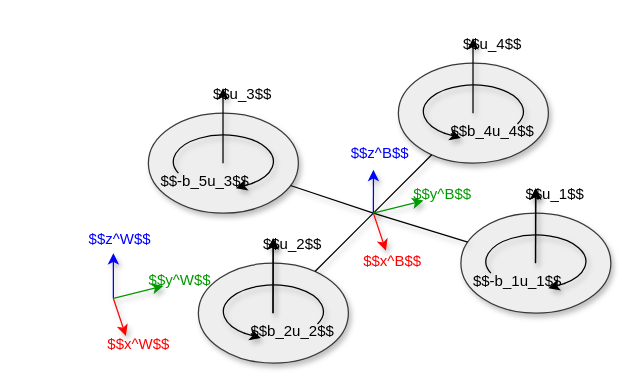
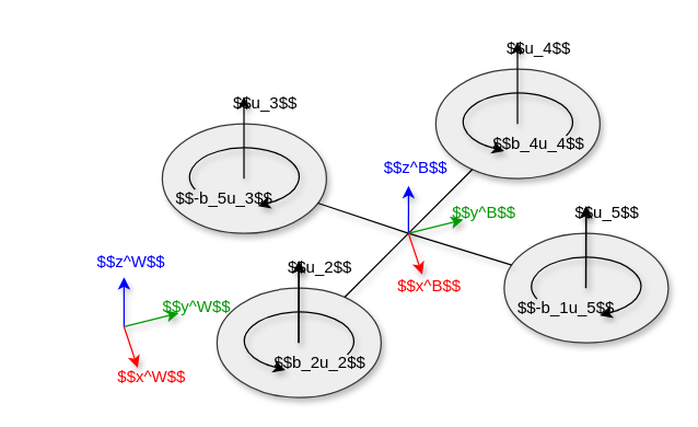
  <mxCell id="0" />
  <mxCell id="1" parent="0" />
  <mxCell id="2" value="&lt;blockquote style=&quot;margin: 0 0 0 40px; border: none; padding: 0px;&quot;&gt;$$y^B$$&lt;/blockquote&gt;" style="text;html=1;align=center;verticalAlign=middle;resizable=0;points=[];autosize=1;strokeColor=none;fillColor=none;fontColor=#009900;shadow=1;" parent="1" vertex="1"><mxGeometry x="278" y="140" width="110" height="30" as="geometry" /></mxCell>
  <mxCell id="3" value="" style="ellipse;whiteSpace=wrap;html=1;shadow=1;strokeColor=#36393d;fillColor=#eeeeee;" parent="1" vertex="1"><mxGeometry x="118" y="90" width="120" height="80" as="geometry" /></mxCell>
  <mxCell id="4" value="" style="ellipse;whiteSpace=wrap;html=1;shadow=1;strokeColor=#36393d;fillColor=#eeeeee;" parent="1" vertex="1"><mxGeometry x="318" y="50" width="120" height="80" as="geometry" /></mxCell>
  <mxCell id="5" value="" style="ellipse;whiteSpace=wrap;html=1;shadow=1;strokeColor=#36393d;fillColor=#eeeeee;" parent="1" vertex="1"><mxGeometry x="158" y="210" width="120" height="80" as="geometry" /></mxCell>
  <mxCell id="6" value="" style="ellipse;whiteSpace=wrap;html=1;shadow=1;strokeColor=#36393d;fillColor=#eeeeee;" parent="1" vertex="1"><mxGeometry x="368" y="170" width="120" height="80" as="geometry" /></mxCell>
  <mxCell id="7" value="" style="endArrow=none;html=1;rounded=0;shadow=1;" parent="1" source="3" edge="1"><mxGeometry width="50" height="50" relative="1" as="geometry"><mxPoint x="248" y="180" as="sourcePoint" /><mxPoint x="298" y="170" as="targetPoint" /></mxGeometry></mxCell>
  <mxCell id="8" value="" style="endArrow=none;html=1;rounded=0;shadow=1;" parent="1" target="4" edge="1"><mxGeometry width="50" height="50" relative="1" as="geometry"><mxPoint x="298" y="170" as="sourcePoint" /><mxPoint x="348" y="120" as="targetPoint" /></mxGeometry></mxCell>
  <mxCell id="9" value="" style="endArrow=none;html=1;rounded=0;shadow=1;" parent="1" target="6" edge="1"><mxGeometry width="50" height="50" relative="1" as="geometry"><mxPoint x="298" y="170" as="sourcePoint" /><mxPoint x="348" y="120" as="targetPoint" /></mxGeometry></mxCell>
  <mxCell id="10" value="" style="endArrow=none;html=1;rounded=0;shadow=1;" parent="1" source="5" edge="1"><mxGeometry width="50" height="50" relative="1" as="geometry"><mxPoint x="248" y="220" as="sourcePoint" /><mxPoint x="298" y="170" as="targetPoint" /></mxGeometry></mxCell>
  <mxCell id="11" value="" style="endArrow=classic;html=1;rounded=0;shadow=1;" parent="1" edge="1"><mxGeometry width="50" height="50" relative="1" as="geometry"><mxPoint x="217.71" y="250" as="sourcePoint" /><mxPoint x="218" y="190" as="targetPoint" /></mxGeometry></mxCell>
  <mxCell id="12" value="" style="endArrow=classic;html=1;rounded=0;shadow=1;" parent="1" edge="1"><mxGeometry width="50" height="50" relative="1" as="geometry"><mxPoint x="427.71" y="210" as="sourcePoint" /><mxPoint x="428" y="150" as="targetPoint" /></mxGeometry></mxCell>
  <mxCell id="13" value="" style="endArrow=classic;html=1;rounded=0;fillColor=#0050ef;strokeColor=#0000FF;shadow=1;entryX=0.637;entryY=0.946;entryDx=0;entryDy=0;entryPerimeter=0;" parent="1" target="32" edge="1"><mxGeometry width="50" height="50" relative="1" as="geometry"><mxPoint x="298" y="170" as="sourcePoint" /><mxPoint x="298" y="131" as="targetPoint" /></mxGeometry></mxCell>
  <mxCell id="14" value="" style="endArrow=classic;html=1;rounded=0;fillColor=#60a917;strokeColor=#009900;shadow=1;" parent="1" edge="1"><mxGeometry width="50" height="50" relative="1" as="geometry"><mxPoint x="298" y="170" as="sourcePoint" /><mxPoint x="338" y="160" as="targetPoint" /></mxGeometry></mxCell>
  <mxCell id="15" value="" style="endArrow=classic;html=1;rounded=0;fillColor=#e51400;strokeColor=#FF0000;shadow=1;" parent="1" edge="1"><mxGeometry width="50" height="50" relative="1" as="geometry"><mxPoint x="298" y="170" as="sourcePoint" /><mxPoint x="308" y="200" as="targetPoint" /></mxGeometry></mxCell>
- <mxCell id="16" value="&lt;blockquote style=&quot;margin: 0 0 0 40px; border: none; padding: 0px;&quot;&gt;$$u_1$$&lt;/blockquote&gt;" style="text;html=1;align=center;verticalAlign=middle;resizable=0;points=[];autosize=1;strokeColor=none;fillColor=none;shadow=1;" parent="1" vertex="1"><mxGeometry x="368" y="140" width="110" height="30" as="geometry" /></mxCell>
+ <mxCell id="16" value="&lt;blockquote style=&quot;margin: 0 0 0 40px; border: none; padding: 0px;&quot;&gt;$$u_5$$&lt;/blockquote&gt;" style="text;html=1;align=center;verticalAlign=middle;resizable=0;points=[];autosize=1;strokeColor=none;fillColor=none;shadow=1;" parent="1" vertex="1"><mxGeometry x="368" y="140" width="110" height="30" as="geometry" /></mxCell>
  <mxCell id="17" value="&lt;blockquote style=&quot;margin: 0 0 0 40px; border: none; padding: 0px;&quot;&gt;$$u_2$$&lt;/blockquote&gt;" style="text;html=1;align=center;verticalAlign=middle;resizable=0;points=[];autosize=1;strokeColor=none;fillColor=none;shadow=1;" parent="1" vertex="1"><mxGeometry x="158" y="180" width="110" height="30" as="geometry" /></mxCell>
  <mxCell id="18" value="&lt;blockquote style=&quot;margin: 0 0 0 40px; border: none; padding: 0px;&quot;&gt;$$u_3$$&lt;/blockquote&gt;" style="text;html=1;align=center;verticalAlign=middle;resizable=0;points=[];autosize=1;strokeColor=none;fillColor=none;shadow=1;" parent="1" vertex="1"><mxGeometry x="118" y="60" width="110" height="30" as="geometry" /></mxCell>
  <mxCell id="19" value="" style="verticalLabelPosition=bottom;verticalAlign=top;html=1;shape=mxgraph.basic.arc;startAngle=0.678;endAngle=0.405;fillStyle=dots;fillColor=none;strokeColor=#000000;shadow=1;" parent="1" vertex="1"><mxGeometry x="138" y="107.5" width="80" height="42.5" as="geometry" /></mxCell>
  <mxCell id="20" value="&lt;blockquote style=&quot;margin: 0 0 0 40px; border: none; padding: 0px;&quot;&gt;$$-b_5u_3$$&lt;/blockquote&gt;" style="text;html=1;align=center;verticalAlign=middle;resizable=0;points=[];autosize=1;strokeColor=none;fillColor=none;fontColor=#000000;shadow=1;" parent="1" vertex="1"><mxGeometry x="78" y="130" width="130" height="30" as="geometry" /></mxCell>
  <mxCell id="21" value="" style="endArrow=classic;html=1;rounded=0;exitX=0.792;exitY=0.909;exitDx=0;exitDy=0;exitPerimeter=0;strokeColor=#000000;shadow=1;" parent="1" source="19" edge="1"><mxGeometry width="50" height="50" relative="1" as="geometry"><mxPoint x="190.8" y="150.002" as="sourcePoint" /><mxPoint x="188" y="150" as="targetPoint" /><Array as="points" /></mxGeometry></mxCell>
  <mxCell id="22" value="&lt;blockquote style=&quot;margin: 0 0 0 40px; border: none; padding: 0px;&quot;&gt;$$b_2u_2$$&lt;/blockquote&gt;" style="text;html=1;align=center;verticalAlign=middle;resizable=0;points=[];autosize=1;strokeColor=none;fillColor=none;flipH=1;fontColor=#000000;shadow=1;" parent="1" vertex="1"><mxGeometry x="148" y="250" width="130" height="30" as="geometry" /></mxCell>
  <mxCell id="23" value="" style="verticalLabelPosition=bottom;verticalAlign=top;html=1;shape=mxgraph.basic.arc;startAngle=0.672;endAngle=0.405;flipH=1;strokeColor=#000000;shadow=1;" parent="1" vertex="1"><mxGeometry x="178" y="227.5" width="80" height="42.5" as="geometry" /></mxCell>
  <mxCell id="24" value="" style="verticalLabelPosition=bottom;verticalAlign=top;html=1;shape=mxgraph.basic.arc;startAngle=0.678;endAngle=0.405;strokeColor=#000000;shadow=1;" parent="1" vertex="1"><mxGeometry x="388" y="187.5" width="80" height="42.5" as="geometry" /></mxCell>
- <mxCell id="25" value="&lt;blockquote style=&quot;margin: 0 0 0 40px; border: none; padding: 0px;&quot;&gt;$$-b_1u_1$$&lt;/blockquote&gt;" style="text;html=1;align=center;verticalAlign=middle;resizable=0;points=[];autosize=1;strokeColor=none;fillColor=none;fontColor=#000000;shadow=1;" parent="1" vertex="1"><mxGeometry x="328" y="210" width="130" height="30" as="geometry" /></mxCell>
+ <mxCell id="25" value="&lt;blockquote style=&quot;margin: 0 0 0 40px; border: none; padding: 0px;&quot;&gt;$$-b_1u_5$$&lt;/blockquote&gt;" style="text;html=1;align=center;verticalAlign=middle;resizable=0;points=[];autosize=1;strokeColor=none;fillColor=none;fontColor=#000000;shadow=1;" parent="1" vertex="1"><mxGeometry x="328" y="210" width="130" height="30" as="geometry" /></mxCell>
  <mxCell id="26" value="" style="endArrow=classic;html=1;rounded=0;exitX=0.792;exitY=0.909;exitDx=0;exitDy=0;exitPerimeter=0;strokeColor=#000000;shadow=1;" parent="1" source="24" edge="1"><mxGeometry width="50" height="50" relative="1" as="geometry"><mxPoint x="440.8" y="230.002" as="sourcePoint" /><mxPoint x="438" y="230" as="targetPoint" /><Array as="points" /></mxGeometry></mxCell>
  <mxCell id="27" value="" style="endArrow=classic;html=1;rounded=0;exitX=0.793;exitY=0.906;exitDx=0;exitDy=0;exitPerimeter=0;strokeColor=#000000;shadow=1;" parent="1" source="23" edge="1"><mxGeometry width="50" height="50" relative="1" as="geometry"><mxPoint x="118" y="260" as="sourcePoint" /><mxPoint x="208" y="270" as="targetPoint" /></mxGeometry></mxCell>
  <mxCell id="28" value="&lt;blockquote style=&quot;margin: 0 0 0 40px; border: none; padding: 0px;&quot;&gt;$$u_4$$&lt;/blockquote&gt;" style="text;html=1;align=center;verticalAlign=middle;resizable=0;points=[];autosize=1;strokeColor=none;fillColor=none;shadow=1;" parent="1" vertex="1"><mxGeometry x="318" y="20" width="110" height="30" as="geometry" /></mxCell>
  <mxCell id="29" value="&lt;blockquote style=&quot;margin: 0 0 0 40px; border: none; padding: 0px;&quot;&gt;$$b_4u_4$$&lt;/blockquote&gt;" style="text;html=1;align=center;verticalAlign=middle;resizable=0;points=[];autosize=1;strokeColor=none;fillColor=none;flipH=1;fontColor=#000000;shadow=1;" parent="1" vertex="1"><mxGeometry x="308" y="90" width="130" height="30" as="geometry" /></mxCell>
  <mxCell id="30" value="" style="verticalLabelPosition=bottom;verticalAlign=top;html=1;shape=mxgraph.basic.arc;startAngle=0.672;endAngle=0.405;flipH=1;strokeColor=#000000;shadow=1;" parent="1" vertex="1"><mxGeometry x="338" y="67.5" width="80" height="42.5" as="geometry" /></mxCell>
  <mxCell id="31" value="" style="endArrow=classic;html=1;rounded=0;exitX=0.793;exitY=0.906;exitDx=0;exitDy=0;exitPerimeter=0;strokeColor=#000000;shadow=1;" parent="1" source="30" edge="1"><mxGeometry width="50" height="50" relative="1" as="geometry"><mxPoint x="278" y="100" as="sourcePoint" /><mxPoint x="368" y="110" as="targetPoint" /></mxGeometry></mxCell>
  <mxCell id="32" value="&lt;blockquote style=&quot;margin: 0 0 0 40px; border: none; padding: 0px;&quot;&gt;$$z^B$$&lt;/blockquote&gt;" style="text;html=1;align=center;verticalAlign=middle;resizable=0;points=[];autosize=1;strokeColor=none;fillColor=none;fontColor=#0000FF;shadow=1;" parent="1" vertex="1"><mxGeometry x="228" y="107" width="110" height="30" as="geometry" /></mxCell>
  <mxCell id="33" value="&lt;blockquote style=&quot;margin: 0 0 0 40px; border: none; padding: 0px;&quot;&gt;$$x^B$$&lt;/blockquote&gt;" style="text;html=1;align=center;verticalAlign=middle;resizable=0;points=[];autosize=1;strokeColor=none;fillColor=none;fontColor=#FF0000;shadow=1;" parent="1" vertex="1"><mxGeometry x="238" y="193.75" width="110" height="30" as="geometry" /></mxCell>
  <mxCell id="34" value="&lt;blockquote style=&quot;margin: 0 0 0 40px; border: none; padding: 0px;&quot;&gt;$$y^W$$&lt;/blockquote&gt;" style="text;html=1;align=center;verticalAlign=middle;resizable=0;points=[];autosize=1;strokeColor=none;fillColor=none;fontColor=#009900;shadow=1;" parent="1" vertex="1"><mxGeometry x="68" y="209" width="110" height="30" as="geometry" /></mxCell>
  <mxCell id="35" value="" style="endArrow=classic;html=1;rounded=0;fillColor=#0050ef;strokeColor=#0000FF;shadow=1;" parent="1" edge="1"><mxGeometry width="50" height="50" relative="1" as="geometry"><mxPoint x="90" y="238.25" as="sourcePoint" /><mxPoint x="90" y="202" as="targetPoint" /></mxGeometry></mxCell>
  <mxCell id="36" value="" style="endArrow=classic;html=1;rounded=0;fillColor=#60a917;strokeColor=#009900;shadow=1;" parent="1" edge="1"><mxGeometry width="50" height="50" relative="1" as="geometry"><mxPoint x="90" y="238.25" as="sourcePoint" /><mxPoint x="130" y="228.25" as="targetPoint" /></mxGeometry></mxCell>
  <mxCell id="37" value="" style="endArrow=classic;html=1;rounded=0;fillColor=#e51400;strokeColor=#FF0000;shadow=1;" parent="1" edge="1"><mxGeometry width="50" height="50" relative="1" as="geometry"><mxPoint x="90" y="238.25" as="sourcePoint" /><mxPoint x="100" y="268.25" as="targetPoint" /></mxGeometry></mxCell>
  <mxCell id="38" value="&lt;blockquote style=&quot;margin: 0 0 0 40px; border: none; padding: 0px;&quot;&gt;$$z^W$$&lt;/blockquote&gt;" style="text;html=1;align=center;verticalAlign=middle;resizable=0;points=[];autosize=1;strokeColor=none;fillColor=none;fontColor=#0000FF;" parent="1" vertex="1"><mxGeometry x="20" y="176" width="110" height="30" as="geometry" /></mxCell>
  <mxCell id="39" value="&lt;blockquote style=&quot;margin: 0 0 0 40px; border: none; padding: 0px;&quot;&gt;$$x^W$$&lt;/blockquote&gt;" style="text;html=1;align=center;verticalAlign=middle;resizable=0;points=[];autosize=1;strokeColor=none;fillColor=none;fontColor=#FF0000;shadow=1;" parent="1" vertex="1"><mxGeometry x="35" y="260" width="110" height="30" as="geometry" /></mxCell>
  <mxCell id="40" value="" style="endArrow=classic;html=1;rounded=0;shadow=1;fontFamily=Times New Roman;" parent="1" edge="1"><mxGeometry width="50" height="50" relative="1" as="geometry"><mxPoint x="177.71" y="130" as="sourcePoint" /><mxPoint x="177.71" y="70" as="targetPoint" /></mxGeometry></mxCell>
  <mxCell id="41" value="" style="endArrow=classic;html=1;rounded=0;shadow=1;fontFamily=Times New Roman;" parent="1" edge="1"><mxGeometry width="50" height="50" relative="1" as="geometry"><mxPoint x="217.71" y="250" as="sourcePoint" /><mxPoint x="217.71" y="190" as="targetPoint" /></mxGeometry></mxCell>
  <mxCell id="42" value="" style="endArrow=classic;html=1;rounded=0;shadow=1;fontFamily=Times New Roman;" parent="1" edge="1"><mxGeometry width="50" height="50" relative="1" as="geometry"><mxPoint x="427.71" y="210" as="sourcePoint" /><mxPoint x="427.71" y="150" as="targetPoint" /></mxGeometry></mxCell>
  <mxCell id="43" value="" style="endArrow=classic;html=1;rounded=0;shadow=1;fontFamily=Times New Roman;" parent="1" edge="1"><mxGeometry width="50" height="50" relative="1" as="geometry"><mxPoint x="377.71" y="90" as="sourcePoint" /><mxPoint x="377.71" y="30" as="targetPoint" /></mxGeometry></mxCell>
